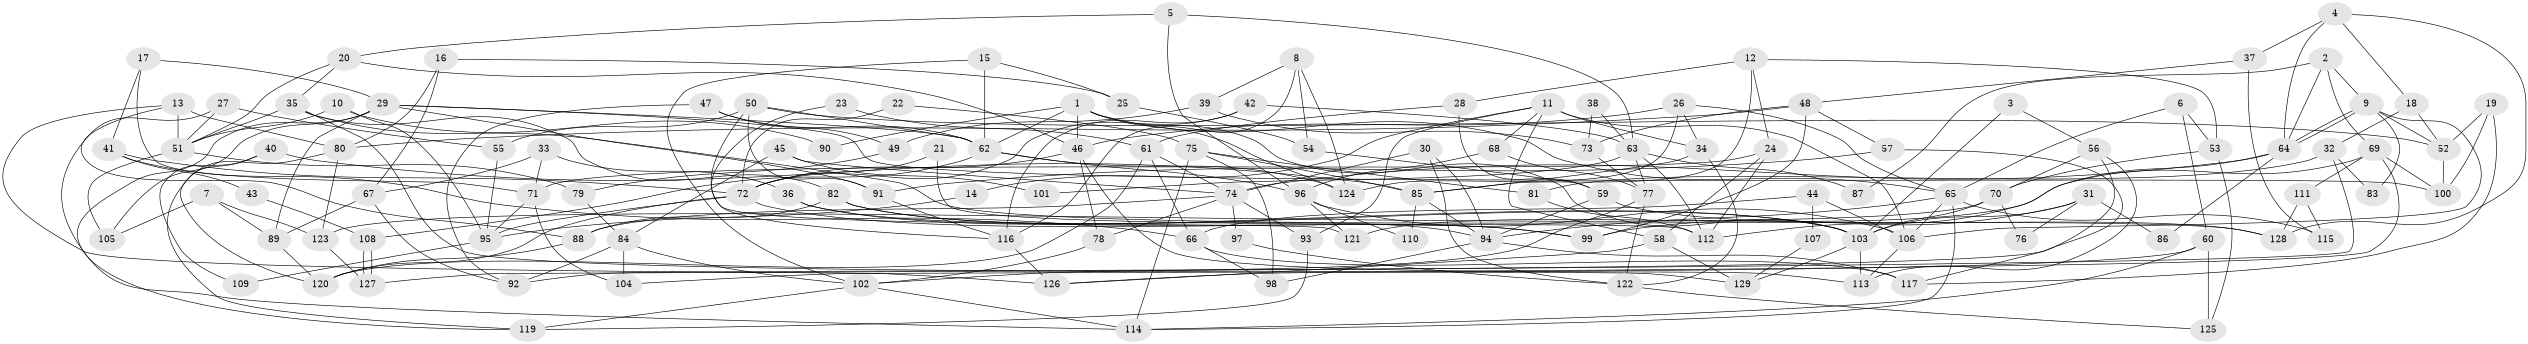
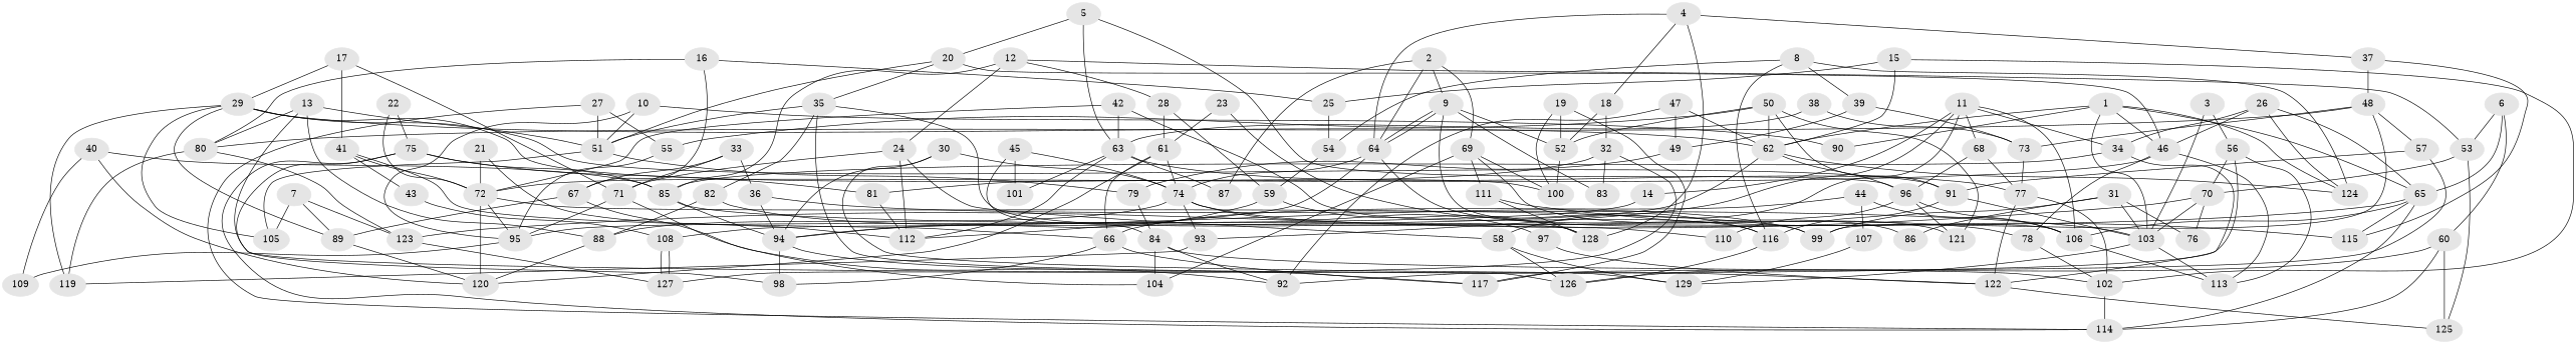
  graph {
    node [color=gray90 style=filled]
    1
    46
    62
    65
    90
    103
    124
    72
    78
    113
    96
    108
    106
    114
    94
    115
    129
    2
    9
    64
    69
    87
    52
    83
    112
    74
    86
    100
    121
    104
    111
    3
    56
    92
    70
    4
    18
    37
    128
    32
    48
    5
    20
    63
    51
    35
    101
    77
    110
    6
    53
    60
    125
    126
    7
    89
    105
    123
    120
    127
    8
    39
    54
    116
    73
    49
    59
    10
    95
    79
    109
    11
    14
    34
    58
    68
    93
    85
    122
    119
    12
    24
    28
    71
    61
    13
    80
    88
    15
    25
    102
    16
    67
    17
    29
    41
    91
    43
    66
    81
    19
    117
    82
    21
    99
    22
    75
    98
    23
    26
    27
    55
    30
    97
    31
    76
    33
    36
    57
    38
    40
    42
    44
    107
    45
    84
    47
    50
    1 -- 46
    1 -- 62
    1 -- 65
    1 -- 90
    1 -- 103
    1 -- 124
    46 -- 72
    46 -- 78
    46 -- 113
    62 -- 124
    62 -- 96
    62 -- 108
    65 -- 106
    65 -- 114
    65 -- 94
    65 -- 115
    103 -- 113
    103 -- 129
    72 -- 120
    72 -- 95
    72 -- 99
    78 -- 102
    96 -- 106
    96 -- 121
    96 -- 110
    108 -- 127
    108 -- 127
    106 -- 113
    94 -- 117
    94 -- 98
    2 -- 9
    2 -- 64
    2 -- 69
    2 -- 87
    9 -- 106
    9 -- 64
    9 -- 64
    9 -- 52
    9 -- 83
    64 -- 112
    64 -- 74
    64 -- 86
    69 -- 100
    69 -- 121
    69 -- 104
    69 -- 111
    52 -- 100
    74 -- 78
    74 -- 93
    74 -- 88
    74 -- 97
    111 -- 115
    111 -- 128
    3 -- 103
    3 -- 56
    56 -- 113
    56 -- 92
    56 -- 70
    70 -- 103
    70 -- 123
    70 -- 76
    4 -- 64
    4 -- 18
    4 -- 37
    4 -- 128
    18 -- 52
    18 -- 32
    37 -- 115
    37 -- 48
    32 -- 83
    32 -- 127
    32 -- 81
    48 -- 73
    48 -- 80
    48 -- 99
    48 -- 57
    5 -- 96
    5 -- 20
    5 -- 63
    20 -- 46
    20 -- 51
    20 -- 35
    63 -- 87
    63 -- 112
    63 -- 101
    63 -- 77
    51 -- 105
    51 -- 79
    35 -- 129
    35 -- 128
    35 -- 51
    35 -- 82
    77 -- 122
    77 -- 102
    6 -- 65
    6 -- 53
    6 -- 60
    53 -- 70
    53 -- 125
    60 -- 114
    60 -- 125
    60 -- 126
    7 -- 89
    7 -- 105
    7 -- 123
    89 -- 120
    123 -- 127
    8 -- 124
    8 -- 39
    8 -- 54
    8 -- 116
    39 -- 73
    39 -- 49
    54 -- 59
    116 -- 126
    73 -- 77
    49 -- 79
    59 -- 94
    59 -- 128
    10 -- 90
    10 -- 51
    10 -- 95
    95 -- 109
    79 -- 84
    11 -- 106
    11 -- 14
    11 -- 34
    11 -- 58
    11 -- 68
    11 -- 93
    14 -- 95
    34 -- 85
    34 -- 122
    58 -- 129
    58 -- 126
    68 -- 96
    68 -- 77
    93 -- 119
    85 -- 94
    85 -- 110
    122 -- 125
    12 -- 53
    12 -- 85
    12 -- 24
    12 -- 28
    24 -- 112
    24 -- 58
    24 -- 71
    28 -- 59
    28 -- 61
    71 -- 104
    71 -- 95
    61 -- 74
    61 -- 120
    61 -- 66
    13 -- 51
    13 -- 126
    13 -- 80
    13 -- 88
    80 -- 123
    80 -- 119
    88 -- 120
    15 -- 62
    15 -- 25
    15 -- 102
    25 -- 54
    102 -- 114
-   102 -- 119
    16 -- 80
    16 -- 25
    16 -- 67
    67 -- 92
    67 -- 89
    17 -- 71
    17 -- 29
    17 -- 41
    29 -- 62
    29 -- 100
    29 -- 89
    29 -- 105
    29 -- 119
    29 -- 91
    41 -- 72
    41 -- 43
    41 -- 66
    91 -- 116
    43 -- 108
    66 -- 117
    66 -- 98
    81 -- 112
    19 -- 52
    19 -- 100
    19 -- 117
-   82 -- 103
+   91 -- 103
    82 -- 88
    82 -- 99
    21 -- 72
    21 -- 112
    22 -- 72
    22 -- 75
    75 -- 114
    75 -- 85
    75 -- 81
    75 -- 98
    23 -- 116
    23 -- 61
    26 -- 46
    26 -- 65
    26 -- 124
    26 -- 34
    27 -- 114
    27 -- 51
    27 -- 55
    55 -- 95
    30 -- 94
    30 -- 74
    30 -- 122
    97 -- 122
    31 -- 103
    31 -- 86
    31 -- 99
    31 -- 76
    33 -- 71
    33 -- 67
    33 -- 36
    36 -- 103
    36 -- 94
    57 -- 91
    57 -- 117
    38 -- 63
    38 -- 73
    40 -- 120
    40 -- 109
    40 -- 85
    42 -- 72
    42 -- 63
    42 -- 116
    44 -- 106
    44 -- 66
    44 -- 107
    107 -- 129
    45 -- 74
    45 -- 101
    45 -- 84
    84 -- 104
    84 -- 92
    84 -- 102
    47 -- 62
    47 -- 92
    47 -- 49
    50 -- 62
    50 -- 52
    50 -- 121
    50 -- 91
    50 -- 55
  }
